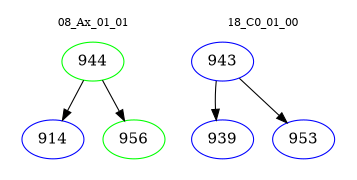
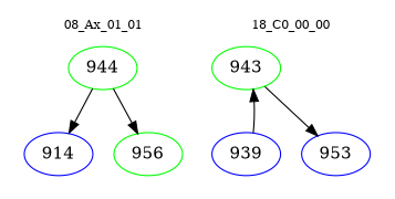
  digraph {
    node [color=green]
    edge [color=black]
    n1 [label=944]
    n2 [color=blue label=914]
    n3 [label=956]
-   n4 [color=blue label=943]
+   n4 [label=943]
    n5 [color=blue label=939]
    n6 [color=blue label=953]
    subgraph cluster_1 {
      color=white
      fontsize=10
      label="08_Ax_01_01"
      n1
      n2
      n3
    }
    subgraph cluster_2 {
      color=white
      fontsize=10
-     label="18_C0_01_00"
+     label="18_C0_00_00"
      n4
      n5
      n6
    }
    n1 -> n2
    n1 -> n3
-   n4 -> n5
+   n5 -> n4
    n4 -> n6
  }
